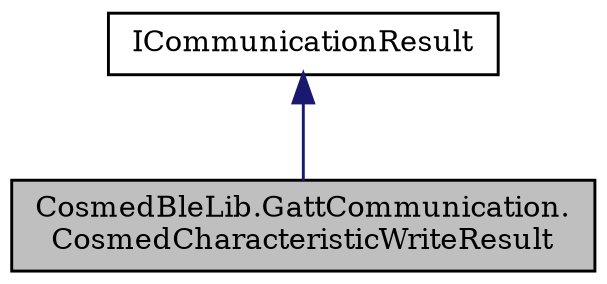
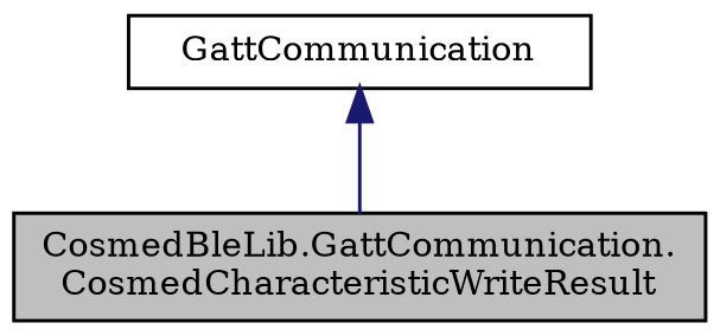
  digraph {
    fontname="DejaVu Serif"
    node [color=black fontname="DejaVu Serif" fontsize=10 shape=record style=filled]
    n1 [fillcolor=grey75 fontcolor=black height=0.2 label="CosmedBleLib.GattCommunication.\lCosmedCharacteristicWriteResult" width=0.4]
-   n2 [fillcolor=white height=0.2 label=ICommunicationResult width=0.4]
+   n2 [fillcolor=white height=0.2 label=GattCommunication width=0.4]
    n2 -> n1 [color=midnightblue dir=back fontname="DejaVu Serif" fontsize=10 labelfontname=Helvetica labelfontsize=10 style=solid]
  }
